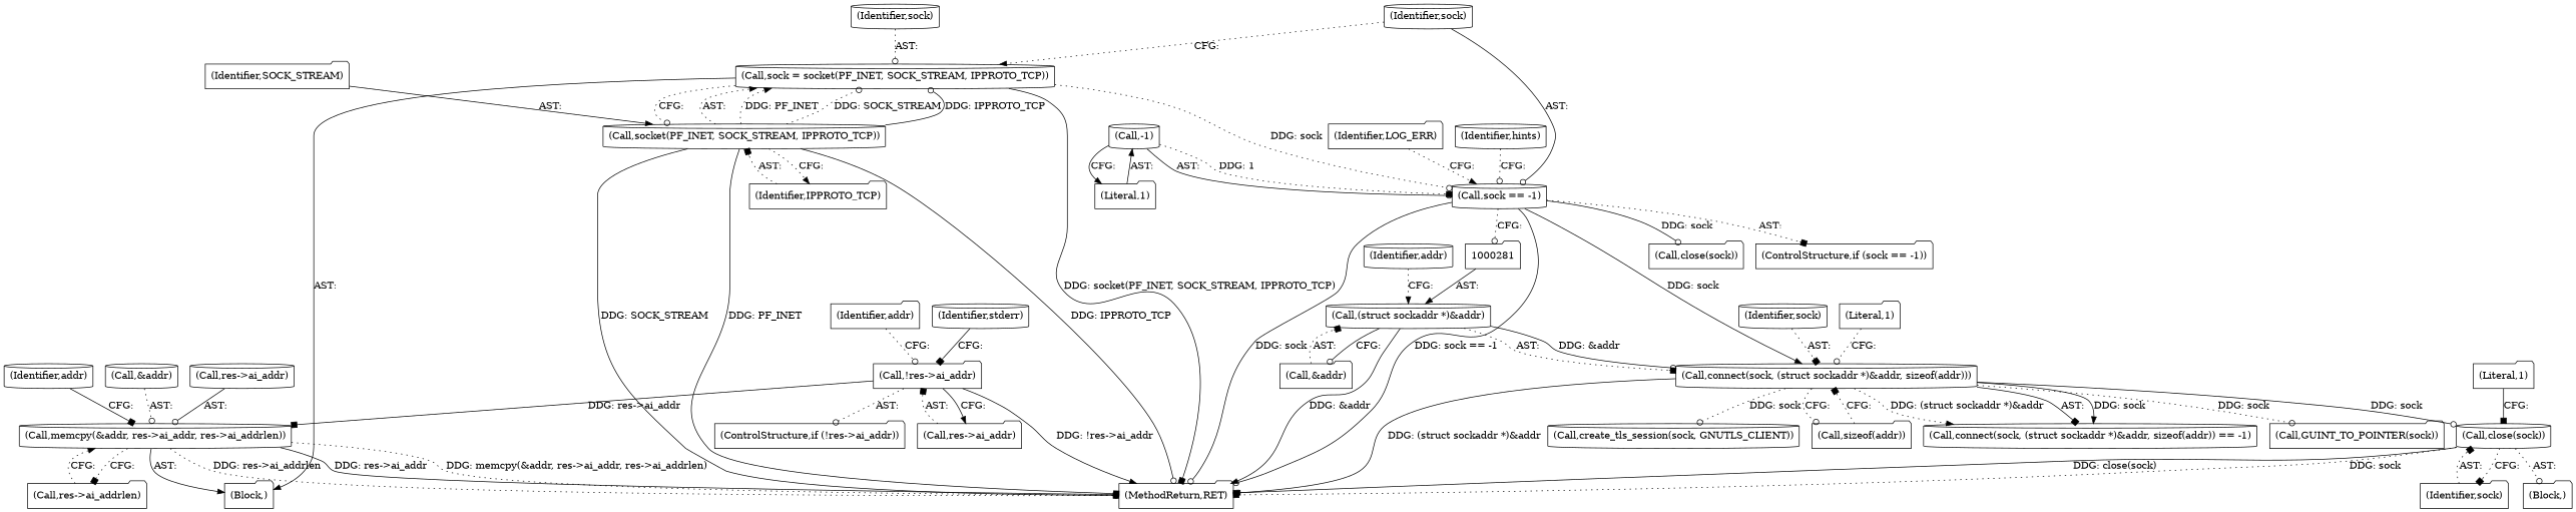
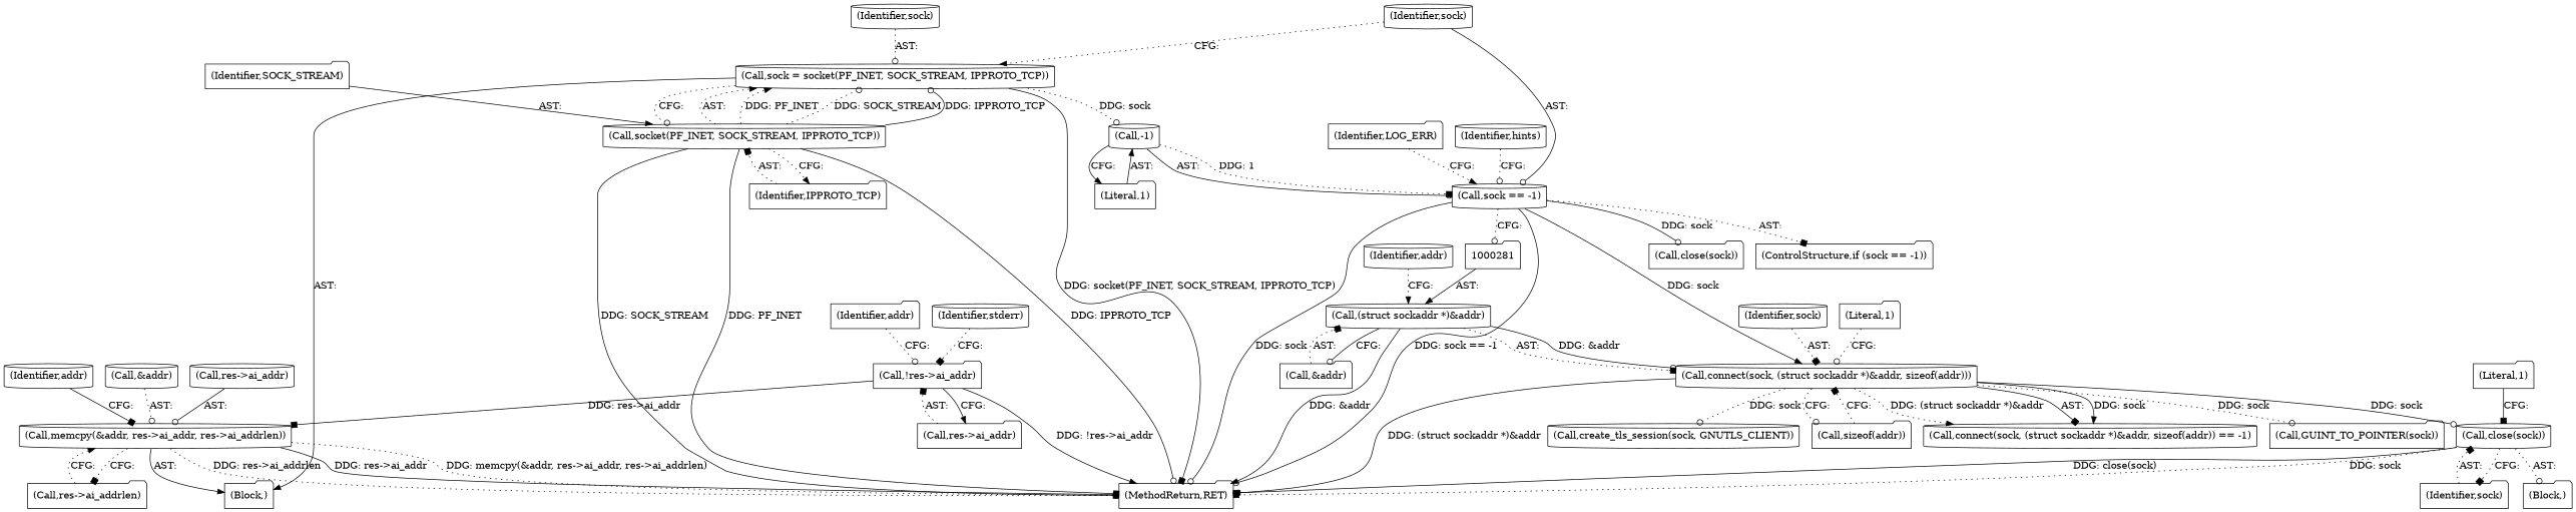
  digraph {
    node [shape=folder]
    edge [arrowhead=odot style=dotted]
    n1 [label="(Call,close(sock))" shape=cylinder]
    n2 [label="(Block,)"]
    n3 [label="(MethodReturn,RET)"]
    n4 [label="(Identifier,sock)"]
    n5 [label="(Call,connect(sock, (struct sockaddr *)&addr, sizeof(addr)))" shape=cylinder]
    n6 [label="(Call,sizeof(addr))"]
    n7 [label="(Call,connect(sock, (struct sockaddr *)&addr, sizeof(addr)) == -1)" shape=cylinder]
    n8 [label="(Call,GUINT_TO_POINTER(sock))"]
    n9 [label="(Call,create_tls_session(sock, GNUTLS_CLIENT))" shape=cylinder]
    n10 [label="(Call,sock == -1)" shape=cylinder]
    n11 [label="(Call,close(sock))"]
    n12 [label="(ControlStructure,if (sock == -1))"]
    1000281
    n14 [label="(Call,-1)" shape=cylinder]
    n15 [label="(Literal,1)"]
    n16 [label="(Call,sock = socket(PF_INET, SOCK_STREAM, IPPROTO_TCP))" shape=cylinder]
    n17 [label="(Call,socket(PF_INET, SOCK_STREAM, IPPROTO_TCP))" shape=cylinder]
    n18 [label="(Block,)"]
    n19 [label="(Identifier,IPPROTO_TCP)"]
    n20 [label="(Call,(struct sockaddr *)&addr)" shape=cylinder]
    n21 [label="(Call,&addr)"]
    n22 [label="(Call,memcpy(&addr, res->ai_addr, res->ai_addrlen))" shape=cylinder]
    n23 [label="(Call,res->ai_addrlen)"]
    n24 [label="(Call,!res->ai_addr)"]
    n25 [label="(Call,res->ai_addr)"]
-   n26 [label="(ControlStructure,if (!res->ai_addr))"]
    n27 [label="(Identifier,addr)" shape=cylinder]
    n28 [label="(Identifier,sock)" shape=cylinder]
    n29 [label="(Identifier,addr)" shape=cylinder]
    n30 [label="(Identifier,stderr)" shape=cylinder]
    n31 [label="(Identifier,addr)"]
    n32 [label="(Identifier,LOG_ERR)"]
    n33 [label="(Identifier,SOCK_STREAM)"]
    n34 [label="(Identifier,sock)" shape=cylinder]
    n35 [label="(Identifier,sock)" shape=cylinder]
    n36 [label="(Call,&addr)" shape=cylinder]
    n37 [label="(Literal,1)"]
    n38 [label="(Literal,1)"]
    n39 [label="(Call,res->ai_addr)" shape=cylinder]
    n40 [label="(Identifier,hints)" shape=cylinder]
    n1 -> n2 [label="AST: "]
    n1 -> n3 [arrowhead=normal label="DDG: close(sock)" style=solid]
    n1 -> n3 [arrowhead=box label="DDG: sock"]
    n1 -> n4 [arrowhead=box label="CFG: "]
    n4 -> n1 [arrowhead=box label="AST: "]
    n5 -> n1 [label="DDG: sock" style=solid]
    n5 -> n3 [arrowhead=box label="DDG: (struct sockaddr *)&addr" style=solid]
    n5 -> n6 [label="CFG: "]
    n5 -> n7 [arrowhead=box label="AST: " style=solid]
    n5 -> n7 [arrowhead=normal label="DDG: sock" style=solid]
    n5 -> n7 [arrowhead=normal label="DDG: (struct sockaddr *)&addr"]
    n5 -> n8 [label="DDG: sock"]
    n5 -> n9 [label="DDG: sock"]
    n6 -> n5 [arrowhead=box label="CFG: "]
    n10 -> n3 [label="DDG: sock" style=solid]
    n10 -> n3 [label="DDG: sock == -1" style=solid]
    n10 -> n5 [arrowhead=normal label="DDG: sock" style=solid]
    n10 -> n11 [label="DDG: sock" style=solid]
    n10 -> n12 [arrowhead=box label="AST: "]
    n10 -> 1000281 [label="CFG: "]
    1000281 -> n20 [arrowhead=normal label="AST: " style=solid]
    n14 -> n10 [label="AST: " style=solid]
    n14 -> n10 [arrowhead=box label="DDG: 1"]
    n14 -> n15 [arrowhead=normal label="CFG: " style=solid]
    n15 -> n14 [arrowhead=normal label="AST: " style=solid]
    n16 -> n3 [arrowhead=box label="DDG: socket(PF_INET, SOCK_STREAM, IPPROTO_TCP)" style=solid]
-   n16 -> n10 [label="DDG: sock"]
+   n16 -> n14 [label="DDG: sock"]
    n16 -> n17 [label="CFG: "]
    n16 -> n18 [arrowhead=normal label="AST: " style=solid]
    n17 -> n3 [label="DDG: SOCK_STREAM" style=solid]
    n17 -> n3 [arrowhead=box label="DDG: PF_INET" style=solid]
    n17 -> n3 [label="DDG: IPPROTO_TCP" style=solid]
    n17 -> n16 [arrowhead=normal label="AST: "]
    n17 -> n16 [arrowhead=normal label="DDG: PF_INET"]
    n17 -> n16 [label="DDG: SOCK_STREAM"]
    n17 -> n16 [label="DDG: IPPROTO_TCP" style=solid]
    n17 -> n19 [arrowhead=normal label="CFG: "]
    n19 -> n17 [arrowhead=box label="AST: "]
    n20 -> n3 [arrowhead=normal label="DDG: &addr" style=solid]
    n20 -> n5 [arrowhead=box label="AST: "]
    n20 -> n5 [label="DDG: &addr" style=solid]
    n20 -> n21 [label="CFG: " style=solid]
    n21 -> n20 [arrowhead=box label="AST: "]
    n22 -> n3 [label="DDG: memcpy(&addr, res->ai_addr, res->ai_addrlen)"]
    n22 -> n3 [arrowhead=box label="DDG: res->ai_addrlen"]
    n22 -> n3 [label="DDG: res->ai_addr" style=solid]
    n22 -> n18 [arrowhead=normal label="AST: " style=solid]
    n22 -> n23 [arrowhead=box label="CFG: "]
    n23 -> n22 [arrowhead=normal label="CFG: "]
    n24 -> n3 [arrowhead=normal label="DDG: !res->ai_addr" style=solid]
    n24 -> n22 [arrowhead=box label="DDG: res->ai_addr" style=solid]
    n24 -> n25 [arrowhead=normal label="CFG: " style=solid]
-   n24 -> n26 [label="AST: "]
    n25 -> n24 [arrowhead=box label="AST: "]
    n27 -> n20 [arrowhead=normal label="CFG: "]
    n28 -> n10 [label="AST: " style=solid]
    n28 -> n16 [arrowhead=normal label="CFG: "]
    n29 -> n22 [arrowhead=box label="CFG: " style=solid]
-   n30 -> n24 [arrowhead=box label="CFG: " style=solid]
+   n30 -> n24 [arrowhead=box label="CFG: "]
    n31 -> n24 [label="CFG: "]
    n32 -> n10 [arrowhead=normal label="CFG: "]
    n33 -> n17 [arrowhead=normal label="AST: " style=solid]
    n34 -> n16 [label="AST: "]
    n35 -> n5 [arrowhead=box label="AST: "]
    n36 -> n22 [label="AST: "]
    n37 -> n5 [label="CFG: "]
    n38 -> n1 [arrowhead=box label="CFG: " style=solid]
    n39 -> n22 [label="AST: " style=solid]
    n40 -> n10 [label="CFG: "]
  }
